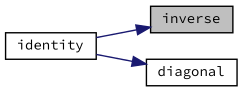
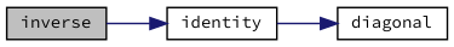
  digraph {
    fontname="Source Code Pro"
    rankdir=LR
    node [color=black fillcolor=white fontname="Source Code Pro" fontsize=10 shape=record style=filled]
    edge [color=midnightblue fontname="Source Code Pro" fontsize=10 labelfontname=Helvetica labelfontsize=10 style=solid]
    n1 [fillcolor=grey75 fontcolor=black height=0.2 label=inverse width=0.4]
    n2 [height=0.2 label=identity width=0.4]
    n3 [height=0.2 label=diagonal width=0.4]
-   n2 -> n1
+   n1 -> n2
    n2 -> n3
  }
